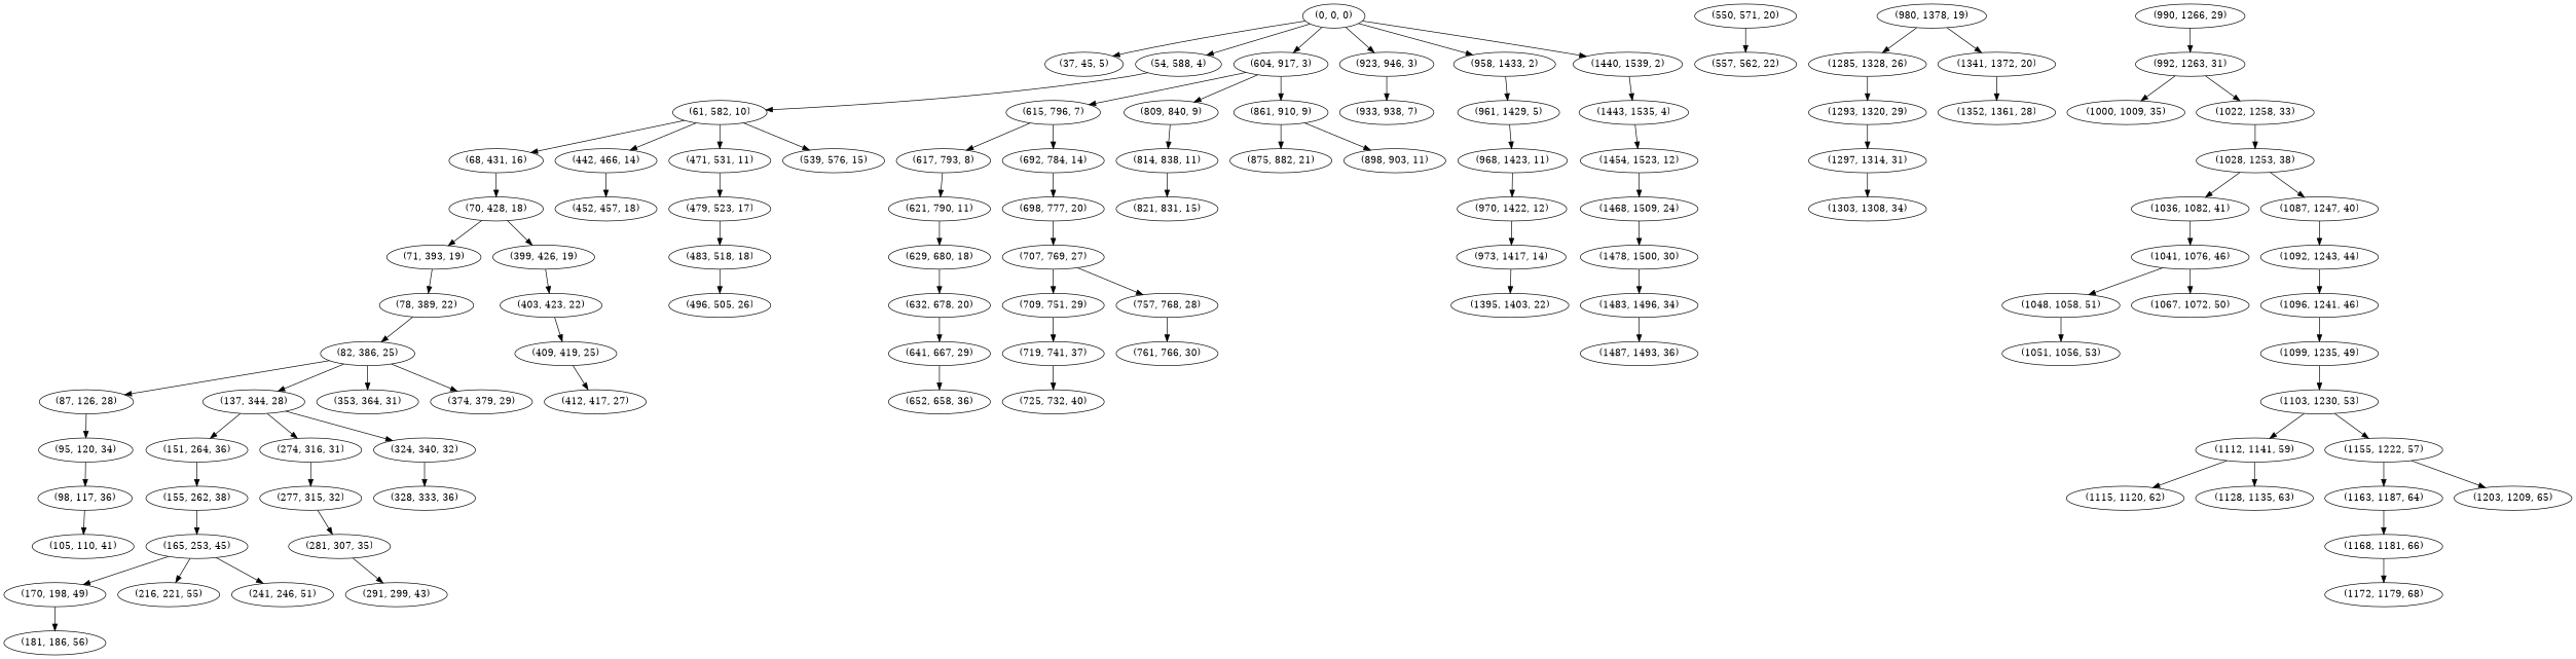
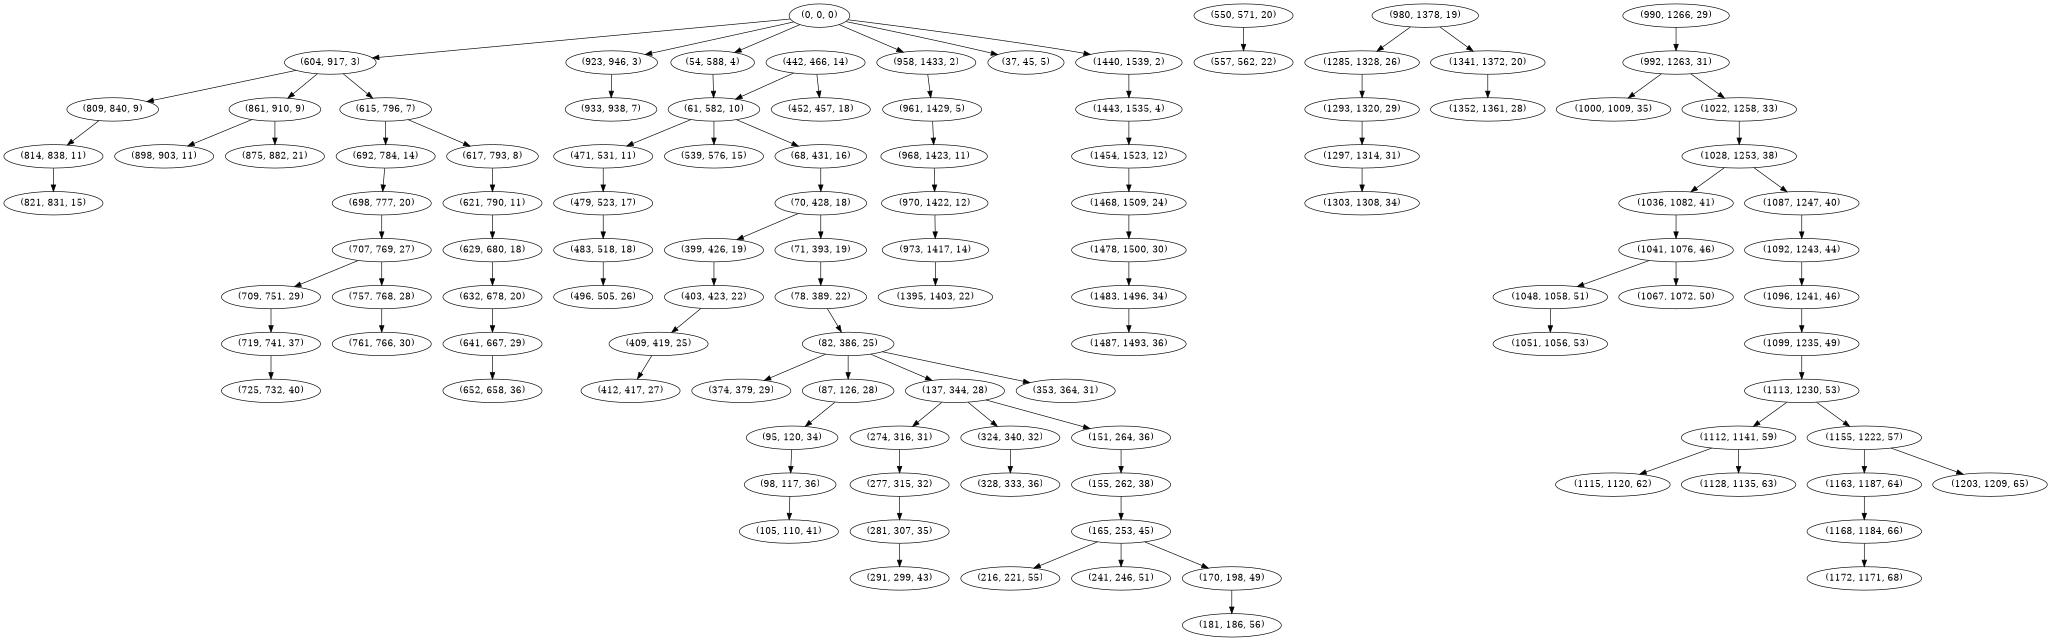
  digraph {
    "(0, 0, 0)"
    "(37, 45, 5)"
    "(54, 588, 4)"
    "(604, 917, 3)"
    "(923, 946, 3)"
    "(958, 1433, 2)"
    "(1440, 1539, 2)"
    "(61, 582, 10)"
    "(615, 796, 7)"
    "(809, 840, 9)"
    "(861, 910, 9)"
    "(933, 938, 7)"
    "(961, 1429, 5)"
    "(1443, 1535, 4)"
    "(68, 431, 16)"
    "(442, 466, 14)"
    "(471, 531, 11)"
    "(539, 576, 15)"
    "(70, 428, 18)"
    "(452, 457, 18)"
    "(479, 523, 17)"
    "(71, 393, 19)"
    "(399, 426, 19)"
    "(78, 389, 22)"
    "(403, 423, 22)"
    "(82, 386, 25)"
    "(87, 126, 28)"
    "(137, 344, 28)"
    "(353, 364, 31)"
    "(374, 379, 29)"
    "(95, 120, 34)"
    "(151, 264, 36)"
    "(274, 316, 31)"
    "(324, 340, 32)"
    "(98, 117, 36)"
    "(105, 110, 41)"
    "(155, 262, 38)"
    "(277, 315, 32)"
    "(328, 333, 36)"
    "(165, 253, 45)"
    "(170, 198, 49)"
    "(216, 221, 55)"
    "(241, 246, 51)"
    "(181, 186, 56)"
    "(281, 307, 35)"
    "(291, 299, 43)"
    "(409, 419, 25)"
    "(412, 417, 27)"
    "(483, 518, 18)"
    "(496, 505, 26)"
    "(550, 571, 20)"
    "(557, 562, 22)"
    "(617, 793, 8)"
    "(692, 784, 14)"
    "(814, 838, 11)"
    "(875, 882, 21)"
    "(898, 903, 11)"
    "(621, 790, 11)"
    "(629, 680, 18)"
    "(632, 678, 20)"
    "(698, 777, 20)"
    "(641, 667, 29)"
    "(652, 658, 36)"
    "(707, 769, 27)"
    "(709, 751, 29)"
    "(757, 768, 28)"
    "(719, 741, 37)"
    "(761, 766, 30)"
    "(725, 732, 40)"
    "(821, 831, 15)"
    "(968, 1423, 11)"
    "(970, 1422, 12)"
    "(973, 1417, 14)"
    "(1395, 1403, 22)"
    "(980, 1378, 19)"
    "(1285, 1328, 26)"
    "(1341, 1372, 20)"
    "(990, 1266, 29)"
    "(992, 1263, 31)"
    "(1293, 1320, 29)"
    "(1352, 1361, 28)"
    "(1000, 1009, 35)"
    "(1022, 1258, 33)"
    "(1028, 1253, 38)"
    "(1036, 1082, 41)"
    "(1087, 1247, 40)"
    "(1041, 1076, 46)"
    "(1092, 1243, 44)"
    "(1048, 1058, 51)"
    "(1067, 1072, 50)"
    "(1051, 1056, 53)"
    "(1096, 1241, 46)"
    "(1099, 1235, 49)"
-   "(1103, 1230, 53)"
+   "(1103, 1230, 53)" [label="(1113, 1230, 53)"]
    "(1112, 1141, 59)"
    "(1155, 1222, 57)"
    "(1115, 1120, 62)"
    "(1128, 1135, 63)"
    "(1163, 1187, 64)"
    "(1203, 1209, 65)"
-   "(1168, 1181, 66)"
-   "(1172, 1179, 68)"
+   "(1168, 1181, 66)" [label="(1168, 1184, 66)"]
+   "(1172, 1179, 68)" [label="(1172, 1171, 68)"]
    "(1297, 1314, 31)"
    "(1303, 1308, 34)"
    "(1454, 1523, 12)"
    "(1468, 1509, 24)"
    "(1478, 1500, 30)"
    "(1483, 1496, 34)"
    "(1487, 1493, 36)"
    "(0, 0, 0)" -> "(37, 45, 5)"
    "(0, 0, 0)" -> "(54, 588, 4)"
    "(0, 0, 0)" -> "(604, 917, 3)"
    "(0, 0, 0)" -> "(923, 946, 3)"
    "(0, 0, 0)" -> "(958, 1433, 2)"
    "(0, 0, 0)" -> "(1440, 1539, 2)"
    "(54, 588, 4)" -> "(61, 582, 10)"
    "(604, 917, 3)" -> "(615, 796, 7)"
    "(604, 917, 3)" -> "(809, 840, 9)"
    "(604, 917, 3)" -> "(861, 910, 9)"
    "(923, 946, 3)" -> "(933, 938, 7)"
    "(958, 1433, 2)" -> "(961, 1429, 5)"
    "(1440, 1539, 2)" -> "(1443, 1535, 4)"
    "(61, 582, 10)" -> "(68, 431, 16)"
-   "(61, 582, 10)" -> "(442, 466, 14)"
+   "(442, 466, 14)" -> "(61, 582, 10)"
    "(61, 582, 10)" -> "(471, 531, 11)"
    "(61, 582, 10)" -> "(539, 576, 15)"
    "(615, 796, 7)" -> "(617, 793, 8)"
    "(615, 796, 7)" -> "(692, 784, 14)"
    "(809, 840, 9)" -> "(814, 838, 11)"
    "(861, 910, 9)" -> "(875, 882, 21)"
    "(861, 910, 9)" -> "(898, 903, 11)"
    "(961, 1429, 5)" -> "(968, 1423, 11)"
    "(1443, 1535, 4)" -> "(1454, 1523, 12)"
    "(68, 431, 16)" -> "(70, 428, 18)"
    "(442, 466, 14)" -> "(452, 457, 18)"
    "(471, 531, 11)" -> "(479, 523, 17)"
    "(70, 428, 18)" -> "(71, 393, 19)"
    "(70, 428, 18)" -> "(399, 426, 19)"
    "(479, 523, 17)" -> "(483, 518, 18)"
    "(71, 393, 19)" -> "(78, 389, 22)"
    "(399, 426, 19)" -> "(403, 423, 22)"
    "(78, 389, 22)" -> "(82, 386, 25)"
    "(403, 423, 22)" -> "(409, 419, 25)"
    "(82, 386, 25)" -> "(87, 126, 28)"
    "(82, 386, 25)" -> "(137, 344, 28)"
    "(82, 386, 25)" -> "(353, 364, 31)"
    "(82, 386, 25)" -> "(374, 379, 29)"
    "(87, 126, 28)" -> "(95, 120, 34)"
    "(137, 344, 28)" -> "(151, 264, 36)"
    "(137, 344, 28)" -> "(274, 316, 31)"
    "(137, 344, 28)" -> "(324, 340, 32)"
    "(95, 120, 34)" -> "(98, 117, 36)"
    "(151, 264, 36)" -> "(155, 262, 38)"
    "(274, 316, 31)" -> "(277, 315, 32)"
    "(324, 340, 32)" -> "(328, 333, 36)"
    "(98, 117, 36)" -> "(105, 110, 41)"
    "(155, 262, 38)" -> "(165, 253, 45)"
    "(277, 315, 32)" -> "(281, 307, 35)"
    "(165, 253, 45)" -> "(170, 198, 49)"
    "(165, 253, 45)" -> "(216, 221, 55)"
    "(165, 253, 45)" -> "(241, 246, 51)"
    "(170, 198, 49)" -> "(181, 186, 56)"
    "(281, 307, 35)" -> "(291, 299, 43)"
    "(409, 419, 25)" -> "(412, 417, 27)"
    "(483, 518, 18)" -> "(496, 505, 26)"
    "(550, 571, 20)" -> "(557, 562, 22)"
    "(617, 793, 8)" -> "(621, 790, 11)"
    "(692, 784, 14)" -> "(698, 777, 20)"
    "(814, 838, 11)" -> "(821, 831, 15)"
    "(621, 790, 11)" -> "(629, 680, 18)"
    "(629, 680, 18)" -> "(632, 678, 20)"
    "(632, 678, 20)" -> "(641, 667, 29)"
    "(698, 777, 20)" -> "(707, 769, 27)"
    "(641, 667, 29)" -> "(652, 658, 36)"
    "(707, 769, 27)" -> "(709, 751, 29)"
    "(707, 769, 27)" -> "(757, 768, 28)"
    "(709, 751, 29)" -> "(719, 741, 37)"
    "(757, 768, 28)" -> "(761, 766, 30)"
    "(719, 741, 37)" -> "(725, 732, 40)"
    "(968, 1423, 11)" -> "(970, 1422, 12)"
    "(970, 1422, 12)" -> "(973, 1417, 14)"
    "(973, 1417, 14)" -> "(1395, 1403, 22)"
    "(980, 1378, 19)" -> "(1285, 1328, 26)"
    "(980, 1378, 19)" -> "(1341, 1372, 20)"
    "(1285, 1328, 26)" -> "(1293, 1320, 29)"
    "(1341, 1372, 20)" -> "(1352, 1361, 28)"
    "(990, 1266, 29)" -> "(992, 1263, 31)"
    "(992, 1263, 31)" -> "(1000, 1009, 35)"
    "(992, 1263, 31)" -> "(1022, 1258, 33)"
    "(1293, 1320, 29)" -> "(1297, 1314, 31)"
    "(1022, 1258, 33)" -> "(1028, 1253, 38)"
    "(1028, 1253, 38)" -> "(1036, 1082, 41)"
    "(1028, 1253, 38)" -> "(1087, 1247, 40)"
    "(1036, 1082, 41)" -> "(1041, 1076, 46)"
    "(1087, 1247, 40)" -> "(1092, 1243, 44)"
    "(1041, 1076, 46)" -> "(1048, 1058, 51)"
    "(1041, 1076, 46)" -> "(1067, 1072, 50)"
    "(1092, 1243, 44)" -> "(1096, 1241, 46)"
    "(1048, 1058, 51)" -> "(1051, 1056, 53)"
    "(1096, 1241, 46)" -> "(1099, 1235, 49)"
    "(1099, 1235, 49)" -> "(1103, 1230, 53)"
    "(1103, 1230, 53)" -> "(1112, 1141, 59)"
    "(1103, 1230, 53)" -> "(1155, 1222, 57)"
    "(1112, 1141, 59)" -> "(1115, 1120, 62)"
    "(1112, 1141, 59)" -> "(1128, 1135, 63)"
    "(1155, 1222, 57)" -> "(1163, 1187, 64)"
    "(1155, 1222, 57)" -> "(1203, 1209, 65)"
    "(1163, 1187, 64)" -> "(1168, 1181, 66)"
    "(1168, 1181, 66)" -> "(1172, 1179, 68)"
    "(1297, 1314, 31)" -> "(1303, 1308, 34)"
    "(1454, 1523, 12)" -> "(1468, 1509, 24)"
    "(1468, 1509, 24)" -> "(1478, 1500, 30)"
    "(1478, 1500, 30)" -> "(1483, 1496, 34)"
    "(1483, 1496, 34)" -> "(1487, 1493, 36)"
  }
